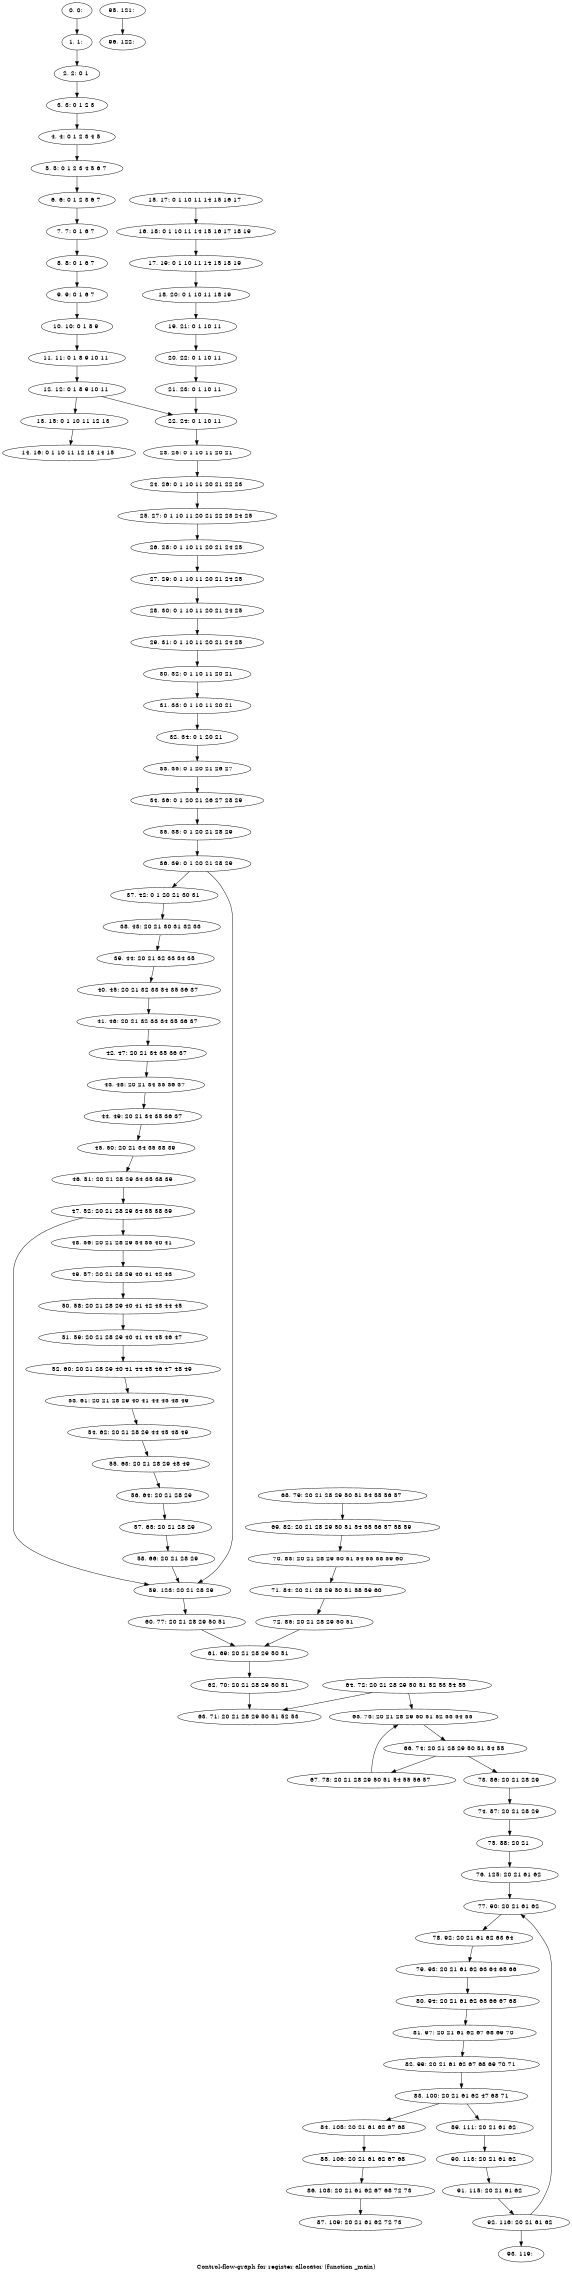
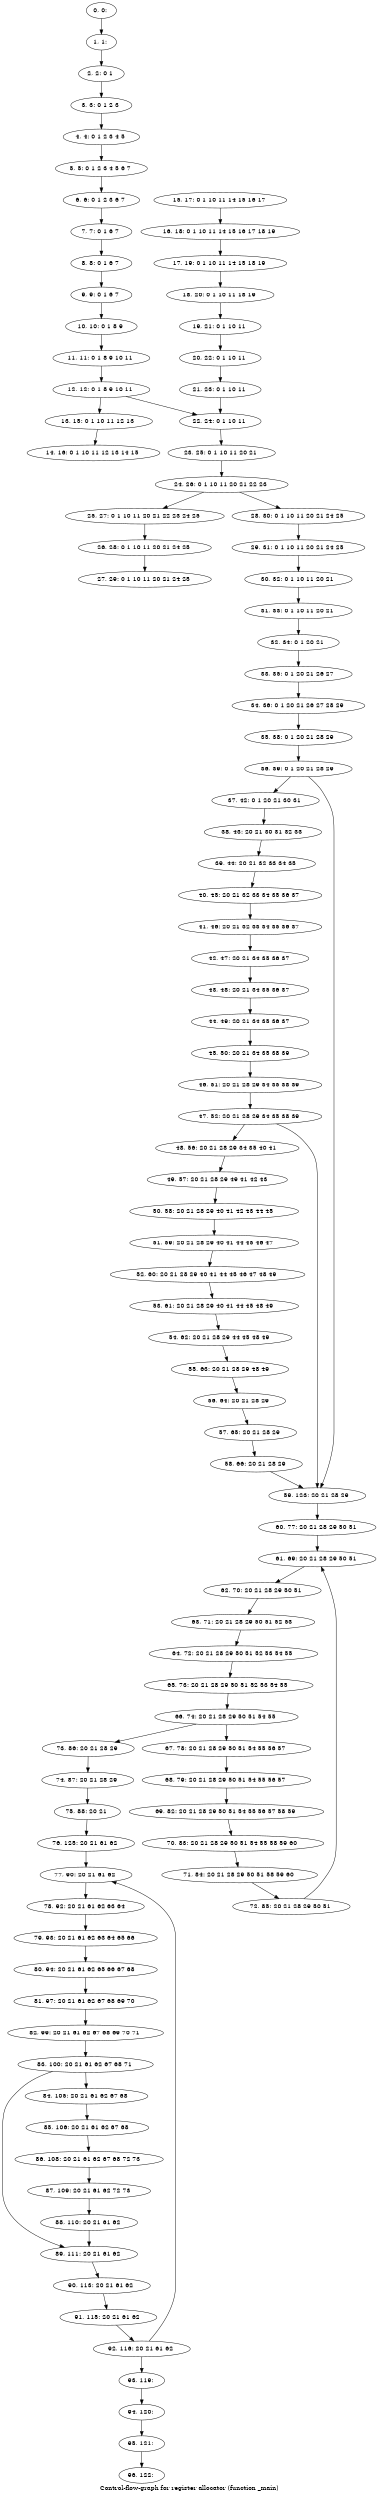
  digraph {
    label="Control-flow-graph for register allocator (function _main)"
    n1 [label="0, 0: "]
    n2 [label="1, 1: "]
    n3 [label="2, 2: 0 1 "]
    n4 [label="3, 3: 0 1 2 3 "]
    n5 [label="4, 4: 0 1 2 3 4 5 "]
    n6 [label="5, 5: 0 1 2 3 4 5 6 7 "]
    n7 [label="6, 6: 0 1 2 3 6 7 "]
    n8 [label="7, 7: 0 1 6 7 "]
    n9 [label="8, 8: 0 1 6 7 "]
    n10 [label="9, 9: 0 1 6 7 "]
    n11 [label="10, 10: 0 1 8 9 "]
    n12 [label="11, 11: 0 1 8 9 10 11 "]
    n13 [label="12, 12: 0 1 8 9 10 11 "]
    n14 [label="13, 15: 0 1 10 11 12 13 "]
    n15 [label="22, 24: 0 1 10 11 "]
    n16 [label="14, 16: 0 1 10 11 12 13 14 15 "]
    n17 [label="23, 25: 0 1 10 11 20 21 "]
    n18 [label="15, 17: 0 1 10 11 14 15 16 17 "]
    n19 [label="16, 18: 0 1 10 11 14 15 16 17 18 19 "]
    n20 [label="17, 19: 0 1 10 11 14 15 18 19 "]
    n21 [label="18, 20: 0 1 10 11 18 19 "]
    n22 [label="19, 21: 0 1 10 11 "]
    n23 [label="20, 22: 0 1 10 11 "]
    n24 [label="21, 23: 0 1 10 11 "]
    n25 [label="24, 26: 0 1 10 11 20 21 22 23 "]
    n26 [label="25, 27: 0 1 10 11 20 21 22 23 24 25 "]
    n27 [label="26, 28: 0 1 10 11 20 21 24 25 "]
    n28 [label="27, 29: 0 1 10 11 20 21 24 25 "]
    n29 [label="28, 30: 0 1 10 11 20 21 24 25 "]
    n30 [label="29, 31: 0 1 10 11 20 21 24 25 "]
    n31 [label="30, 32: 0 1 10 11 20 21 "]
    n32 [label="31, 33: 0 1 10 11 20 21 "]
    n33 [label="32, 34: 0 1 20 21 "]
    n34 [label="33, 35: 0 1 20 21 26 27 "]
    n35 [label="34, 36: 0 1 20 21 26 27 28 29 "]
    n36 [label="35, 38: 0 1 20 21 28 29 "]
    n37 [label="36, 39: 0 1 20 21 28 29 "]
    n38 [label="37, 42: 0 1 20 21 30 31 "]
    n39 [label="59, 123: 20 21 28 29 "]
    n40 [label="38, 43: 20 21 30 31 32 33 "]
    n41 [label="60, 77: 20 21 28 29 50 51 "]
    n42 [label="39, 44: 20 21 32 33 34 35 "]
    n43 [label="40, 45: 20 21 32 33 34 35 36 37 "]
    n44 [label="41, 46: 20 21 32 33 34 35 36 37 "]
    n45 [label="42, 47: 20 21 34 35 36 37 "]
    n46 [label="43, 48: 20 21 34 35 36 37 "]
    n47 [label="44, 49: 20 21 34 35 36 37 "]
    n48 [label="45, 50: 20 21 34 35 38 39 "]
    n49 [label="46, 51: 20 21 28 29 34 35 38 39 "]
    n50 [label="47, 52: 20 21 28 29 34 35 38 39 "]
    n51 [label="48, 56: 20 21 28 29 34 35 40 41 "]
-   n52 [label="49, 57: 20 21 28 29 40 41 42 43 "]
+   n52 [label="49, 57: 20 21 28 29 49 41 42 43"]
    n53 [label="50, 58: 20 21 28 29 40 41 42 43 44 45 "]
    n54 [label="51, 59: 20 21 28 29 40 41 44 45 46 47 "]
    n55 [label="52, 60: 20 21 28 29 40 41 44 45 46 47 48 49 "]
    n56 [label="53, 61: 20 21 28 29 40 41 44 45 48 49 "]
    n57 [label="54, 62: 20 21 28 29 44 45 48 49 "]
    n58 [label="55, 63: 20 21 28 29 48 49 "]
    n59 [label="56, 64: 20 21 28 29 "]
    n60 [label="57, 65: 20 21 28 29 "]
    n61 [label="58, 66: 20 21 28 29 "]
    n62 [label="61, 69: 20 21 28 29 50 51 "]
    n63 [label="62, 70: 20 21 28 29 50 51 "]
    n64 [label="63, 71: 20 21 28 29 50 51 52 53 "]
    n65 [label="64, 72: 20 21 28 29 50 51 52 53 54 55 "]
    n66 [label="65, 73: 20 21 28 29 50 51 52 53 54 55 "]
    n67 [label="66, 74: 20 21 28 29 50 51 54 55 "]
    n68 [label="67, 78: 20 21 28 29 50 51 54 55 56 57 "]
    n69 [label="73, 86: 20 21 28 29 "]
    n70 [label="68, 79: 20 21 28 29 50 51 54 55 56 57 "]
    n71 [label="74, 87: 20 21 28 29 "]
    n72 [label="69, 82: 20 21 28 29 50 51 54 55 56 57 58 59 "]
    n73 [label="70, 83: 20 21 28 29 50 51 54 55 58 59 60 "]
    n74 [label="71, 84: 20 21 28 29 50 51 58 59 60 "]
    n75 [label="72, 85: 20 21 28 29 50 51 "]
    n76 [label="75, 88: 20 21 "]
    n77 [label="76, 125: 20 21 61 62 "]
    n78 [label="77, 90: 20 21 61 62 "]
    n79 [label="78, 92: 20 21 61 62 63 64 "]
    n80 [label="79, 93: 20 21 61 62 63 64 65 66 "]
    n81 [label="80, 94: 20 21 61 62 65 66 67 68 "]
    n82 [label="81, 97: 20 21 61 62 67 68 69 70 "]
    n83 [label="82, 99: 20 21 61 62 67 68 69 70 71 "]
-   n84 [label="83, 100: 20 21 61 62 47 68 71"]
+   n84 [label="83, 100: 20 21 61 62 67 68 71 "]
    n85 [label="84, 105: 20 21 61 62 67 68 "]
    n86 [label="89, 111: 20 21 61 62 "]
    n87 [label="85, 106: 20 21 61 62 67 68 "]
    n88 [label="90, 113: 20 21 61 62 "]
    n89 [label="86, 108: 20 21 61 62 67 68 72 73 "]
    n90 [label="87, 109: 20 21 61 62 72 73 "]
+   n91 [label="88, 110: 20 21 61 62 "]
    n92 [label="91, 115: 20 21 61 62 "]
    n93 [label="92, 116: 20 21 61 62 "]
    n94 [label="93, 119: "]
+   n95 [label="94, 120: "]
    n96 [label="95, 121: "]
    n97 [label="96, 122: "]
    n1 -> n2
    n2 -> n3
    n3 -> n4
    n4 -> n5
    n5 -> n6
    n6 -> n7
    n7 -> n8
    n8 -> n9
    n9 -> n10
    n10 -> n11
    n11 -> n12
    n12 -> n13
    n13 -> n14
    n13 -> n15
    n14 -> n16
    n15 -> n17
    n17 -> n25
    n18 -> n19
    n19 -> n20
    n20 -> n21
    n21 -> n22
    n22 -> n23
    n23 -> n24
    n24 -> n15
    n25 -> n26
    n26 -> n27
    n27 -> n28
-   n28 -> n29
+   n25 -> n29
    n29 -> n30
    n30 -> n31
    n31 -> n32
    n32 -> n33
    n33 -> n34
    n34 -> n35
    n35 -> n36
    n36 -> n37
    n37 -> n38
    n37 -> n39
    n38 -> n40
    n39 -> n41
    n40 -> n42
    n41 -> n62
    n42 -> n43
    n43 -> n44
    n44 -> n45
    n45 -> n46
    n46 -> n47
    n47 -> n48
    n48 -> n49
    n49 -> n50
    n50 -> n39
    n50 -> n51
    n51 -> n52
    n52 -> n53
    n53 -> n54
    n54 -> n55
    n55 -> n56
    n56 -> n57
    n57 -> n58
    n58 -> n59
    n59 -> n60
    n60 -> n61
    n61 -> n39
    n62 -> n63
    n63 -> n64
-   n65 -> n64
+   n64 -> n65
    n65 -> n66
    n66 -> n67
    n67 -> n68
    n67 -> n69
-   n68 -> n66
+   n68 -> n70
    n69 -> n71
    n70 -> n72
    n71 -> n76
    n72 -> n73
    n73 -> n74
    n74 -> n75
    n75 -> n62
    n76 -> n77
    n77 -> n78
    n78 -> n79
    n79 -> n80
    n80 -> n81
    n81 -> n82
    n82 -> n83
    n83 -> n84
    n84 -> n85
    n84 -> n86
    n85 -> n87
    n86 -> n88
    n87 -> n89
    n88 -> n92
    n89 -> n90
+   n90 -> n91
+   n91 -> n86
    n92 -> n93
    n93 -> n78
    n93 -> n94
+   n94 -> n95
+   n95 -> n96
    n96 -> n97
  }
